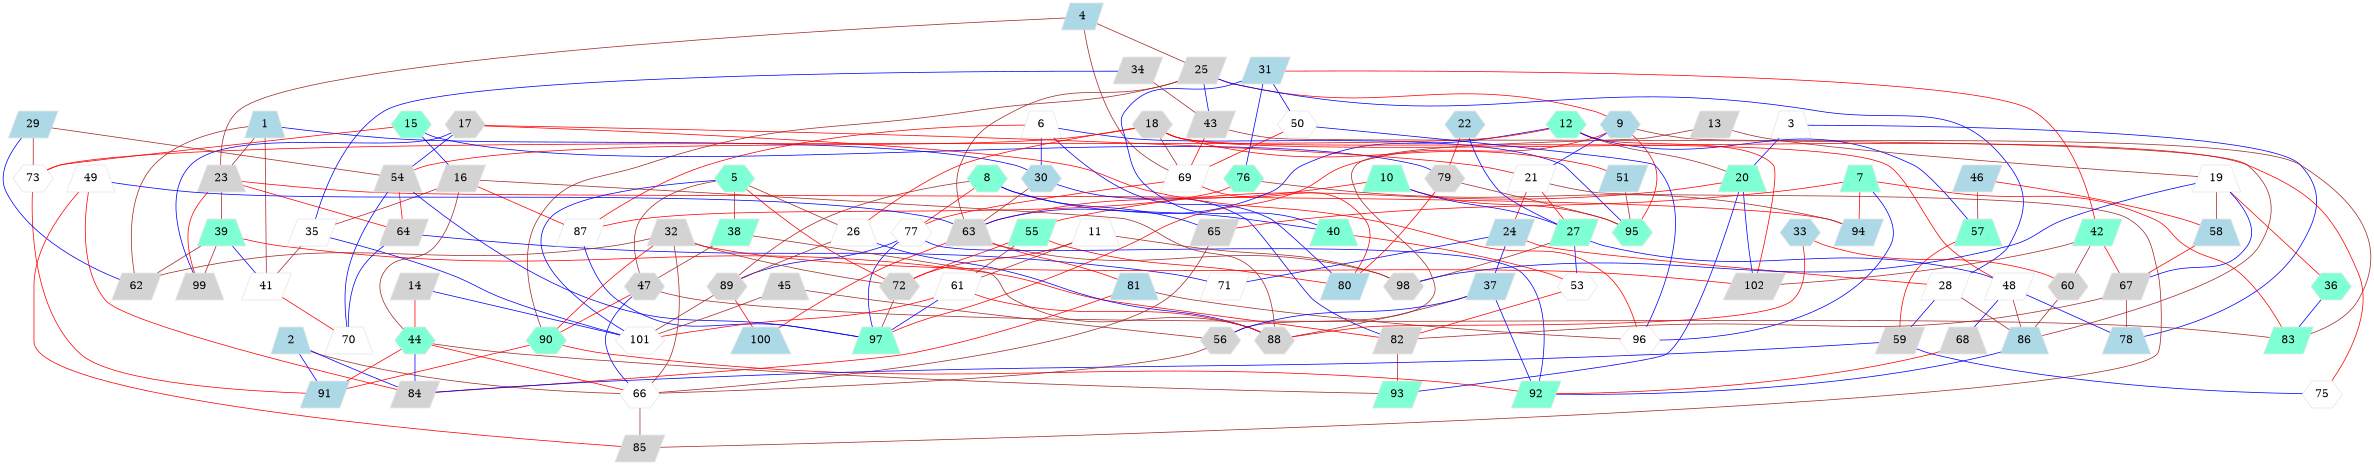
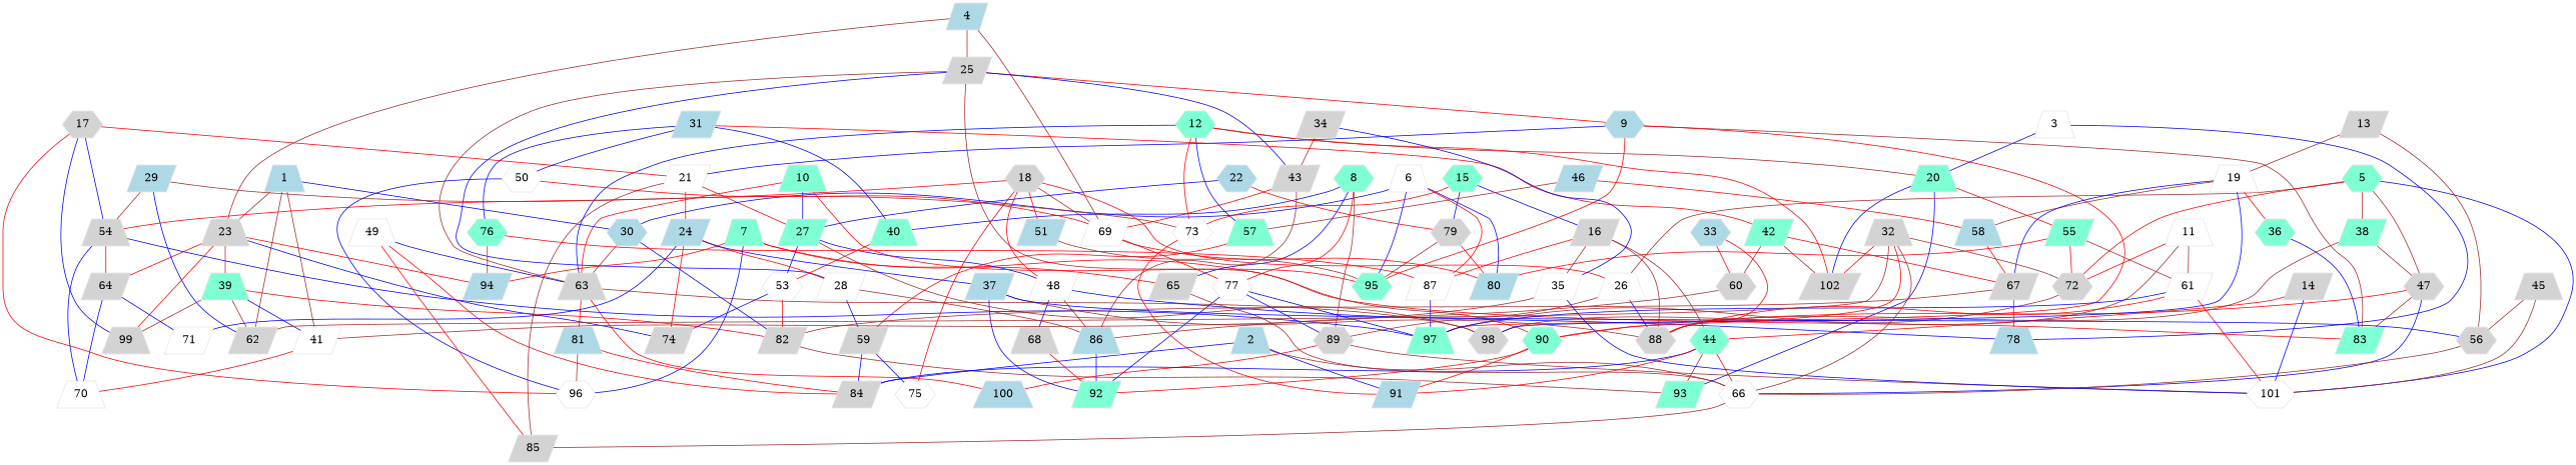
  graph {
    node [color=gray90 fillcolor=lightgrey shape=parallelogram style=filled]
    edge [color=red]
    1 [fillcolor=lightblue shape=trapezium]
    23 [shape=trapezium]
    30 [fillcolor=lightblue shape=hexagon]
    41 [fillcolor=white]
    62
    94 [fillcolor=lightblue]
    99 [shape=trapezium]
    39 [fillcolor=aquamarine shape=trapezium]
    64
+   74
    63 [shape=trapezium]
    82
    70 [fillcolor=white shape=trapezium]
    2 [fillcolor=lightblue shape=trapezium]
    66 [fillcolor=white shape=hexagon]
    84
    91 [fillcolor=lightblue]
    85
    3 [fillcolor=white shape=trapezium]
    20 [fillcolor=aquamarine shape=trapezium]
    78 [fillcolor=lightblue shape=trapezium]
    102
    55 [fillcolor=aquamarine]
    93 [fillcolor=aquamarine]
    4 [fillcolor=lightblue]
    25
    69 [fillcolor=white]
    9 [fillcolor=lightblue shape=hexagon]
    95 [fillcolor=aquamarine shape=hexagon]
    83 [fillcolor=aquamarine]
    21 [fillcolor=white]
    97 [fillcolor=aquamarine shape=trapezium]
    28 [fillcolor=white]
    43
    90 [fillcolor=aquamarine shape=hexagon]
    80 [fillcolor=lightblue]
    77 [fillcolor=white shape=hexagon]
    5 [fillcolor=aquamarine shape=hexagon]
    26 [fillcolor=white shape=trapezium]
    38 [fillcolor=aquamarine]
    47 [shape=hexagon]
    72 [shape=hexagon]
    101 [fillcolor=white shape=hexagon]
    89 [shape=hexagon]
    88 [shape=hexagon]
    6 [fillcolor=white shape=trapezium]
    87 [fillcolor=white]
    7 [fillcolor=aquamarine shape=trapezium]
    65
    96 [fillcolor=white shape=hexagon]
    8 [fillcolor=aquamarine shape=hexagon]
    40 [fillcolor=aquamarine shape=trapezium]
    53 [fillcolor=white shape=hexagon]
    92 [fillcolor=aquamarine]
    100 [fillcolor=lightblue shape=trapezium]
    27 [fillcolor=aquamarine]
    24 [fillcolor=lightblue]
    10 [fillcolor=aquamarine shape=trapezium]
    98 [shape=hexagon]
    48 [fillcolor=white]
    81 [fillcolor=lightblue shape=trapezium]
    11 [fillcolor=white shape=trapezium]
    61 [fillcolor=white]
    12 [fillcolor=aquamarine shape=hexagon]
    57 [fillcolor=aquamarine shape=trapezium]
    73 [fillcolor=white shape=hexagon]
    59
    19 [fillcolor=white shape=trapezium]
    13
    56 [shape=hexagon]
    36 [fillcolor=aquamarine shape=hexagon]
    58 [fillcolor=lightblue shape=trapezium]
    67
    14
    44 [fillcolor=aquamarine shape=hexagon]
    15 [fillcolor=aquamarine shape=hexagon]
    16
    79 [shape=hexagon]
    35 [fillcolor=white]
    17 [shape=hexagon]
    54 [shape=trapezium]
    18 [shape=hexagon]
    51 [fillcolor=lightblue]
    75 [fillcolor=white shape=hexagon]
    86 [fillcolor=lightblue shape=trapezium]
    68 [shape=trapezium]
    37 [fillcolor=lightblue]
    71 [fillcolor=white]
    22 [fillcolor=lightblue shape=hexagon]
    29 [fillcolor=lightblue]
    31 [fillcolor=lightblue]
    42 [fillcolor=aquamarine]
    50 [fillcolor=white shape=hexagon]
    76 [fillcolor=aquamarine shape=hexagon]
    60 [shape=hexagon]
    32 [shape=trapezium]
    33 [fillcolor=lightblue shape=hexagon]
    34
    45 [shape=trapezium]
    46 [fillcolor=lightblue]
    49 [fillcolor=white shape=trapezium]
    1 -- 23 [color=brown]
    1 -- 30 [color=blue]
    1 -- 41 [color=brown]
    1 -- 62 [color=brown]
    23 -- 94
    23 -- 99
    23 -- 39 [color=brown]
    23 -- 64
+   23 -- 74 [color=blue]
    30 -- 63 [color=brown]
    30 -- 82 [color=blue]
    41 -- 70
    39 -- 41 [color=blue]
    39 -- 62 [color=brown]
    39 -- 99 [color=brown]
    39 -- 82
    64 -- 70 [color=blue]
    64 -- 71 [color=blue]
    63 -- 100
    63 -- 98 [color=brown]
    63 -- 81
    82 -- 93 [color=brown]
    2 -- 66 [color=brown]
    2 -- 84 [color=blue]
    2 -- 91 [color=blue]
    66 -- 85 [color=brown]
    3 -- 20 [color=blue]
    3 -- 78 [color=blue]
    20 -- 102 [color=blue]
    20 -- 55
    20 -- 93 [color=blue]
    55 -- 80
    55 -- 72
    55 -- 61 [color=brown]
    4 -- 23 [color=brown]
    4 -- 25 [color=brown]
    4 -- 69 [color=brown]
    25 -- 63 [color=brown]
    25 -- 9
    25 -- 28 [color=blue]
    25 -- 43 [color=blue]
    25 -- 90 [color=brown]
    69 -- 80
    69 -- 77
    9 -- 95
    9 -- 83 [color=brown]
    9 -- 21 [color=blue]
    9 -- 97
    21 -- 85 [color=brown]
    21 -- 27
    21 -- 24
    28 -- 59 [color=blue]
    28 -- 86 [color=brown]
    43 -- 69
    43 -- 86 [color=brown]
    90 -- 91
    90 -- 92
    77 -- 97 [color=blue]
    77 -- 89 [color=blue]
    77 -- 92 [color=blue]
    5 -- 26 [color=brown]
    5 -- 38 [color=brown]
    5 -- 47 [color=brown]
    5 -- 72
    5 -- 101 [color=blue]
    26 -- 89 [color=brown]
    26 -- 88 [color=blue]
    38 -- 47 [color=brown]
    38 -- 88 [color=brown]
    47 -- 66 [color=blue]
    47 -- 83 [color=brown]
    47 -- 90
    72 -- 97 [color=brown]
    89 -- 101 [color=brown]
    89 -- 100
    6 -- 30 [color=blue]
    6 -- 95 [color=blue]
    6 -- 80 [color=blue]
    6 -- 87
    87 -- 97 [color=blue]
    7 -- 94
    7 -- 83
    7 -- 65
    7 -- 96 [color=blue]
    65 -- 66 [color=brown]
    8 -- 77
    8 -- 89 [color=brown]
    8 -- 65 [color=blue]
    8 -- 40 [color=blue]
    40 -- 53
+   53 -- 74 [color=blue]
    53 -- 82
    27 -- 53 [color=blue]
    27 -- 98 [color=brown]
    27 -- 48 [color=blue]
+   24 -- 74
    24 -- 28
    24 -- 37 [color=blue]
    24 -- 71 [color=blue]
    10 -- 63
    10 -- 95
    10 -- 27 [color=blue]
    48 -- 78 [color=blue]
    48 -- 86 [color=brown]
    48 -- 68 [color=blue]
    81 -- 84
    81 -- 96 [color=brown]
    11 -- 72
    11 -- 98 [color=brown]
    11 -- 61 [color=brown]
    61 -- 97 [color=blue]
    61 -- 101
    61 -- 88
    12 -- 63 [color=blue]
    12 -- 20 [color=brown]
    12 -- 102
    12 -- 57 [color=blue]
    12 -- 73
    57 -- 59
    73 -- 91
    59 -- 84 [color=blue]
    59 -- 75 [color=blue]
    19 -- 98 [color=blue]
    19 -- 36
    19 -- 58 [color=brown]
    19 -- 67 [color=blue]
    13 -- 19 [color=brown]
    13 -- 56 [color=brown]
    56 -- 66 [color=brown]
    36 -- 83 [color=blue]
    58 -- 67
    67 -- 82 [color=brown]
    67 -- 78 [color=brown]
    14 -- 101 [color=blue]
    14 -- 44
    44 -- 66
    44 -- 84 [color=blue]
    44 -- 91
    44 -- 93 [color=brown]
    15 -- 73
    15 -- 16 [color=blue]
    15 -- 79 [color=blue]
    16 -- 88 [color=brown]
    16 -- 87
    16 -- 44 [color=brown]
    16 -- 35 [color=brown]
    79 -- 95 [color=brown]
    79 -- 80
    35 -- 41 [color=brown]
    35 -- 101 [color=blue]
    17 -- 99 [color=blue]
    17 -- 21
    17 -- 96
    17 -- 54 [color=blue]
    54 -- 64
    54 -- 70 [color=blue]
    54 -- 97 [color=blue]
    18 -- 69 [color=brown]
    18 -- 26
    18 -- 48
    18 -- 54
    18 -- 51
    18 -- 75
    51 -- 95 [color=brown]
    86 -- 92 [color=blue]
    68 -- 92
    37 -- 88 [color=brown]
    37 -- 92 [color=blue]
    37 -- 56 [color=blue]
    22 -- 27 [color=blue]
    22 -- 79
    29 -- 62 [color=blue]
    29 -- 73 [color=brown]
    29 -- 54 [color=brown]
    31 -- 40 [color=blue]
    31 -- 42
    31 -- 50 [color=blue]
    31 -- 76 [color=blue]
    42 -- 102 [color=brown]
    42 -- 67
    42 -- 60 [color=brown]
    50 -- 69
    50 -- 96 [color=blue]
    76 -- 94 [color=brown]
    76 -- 87
    60 -- 86 [color=brown]
    32 -- 62 [color=brown]
    32 -- 66 [color=brown]
    32 -- 102
    32 -- 90
    32 -- 72 [color=brown]
    33 -- 88
    33 -- 60
    34 -- 43 [color=brown]
    34 -- 35 [color=blue]
    45 -- 101 [color=brown]
    45 -- 56 [color=brown]
    46 -- 57 [color=brown]
    46 -- 58
    49 -- 63 [color=blue]
    49 -- 84
    49 -- 85
  }
